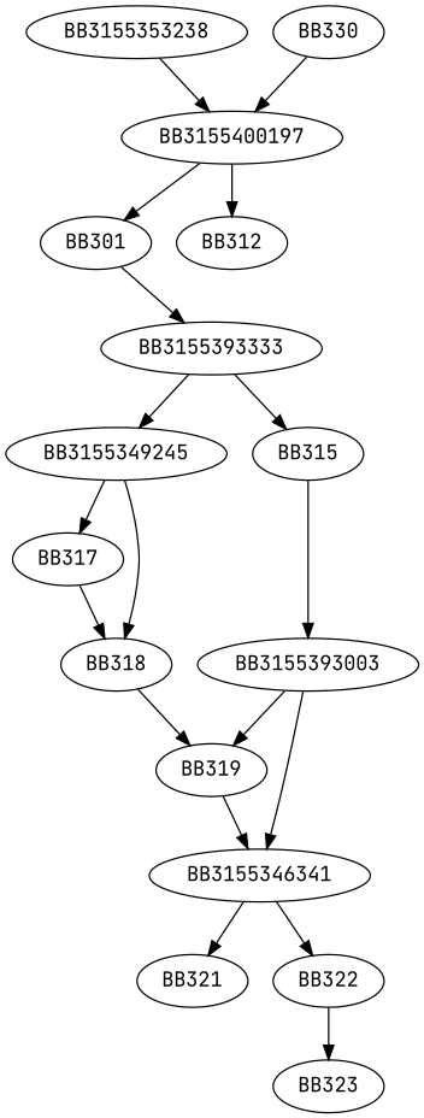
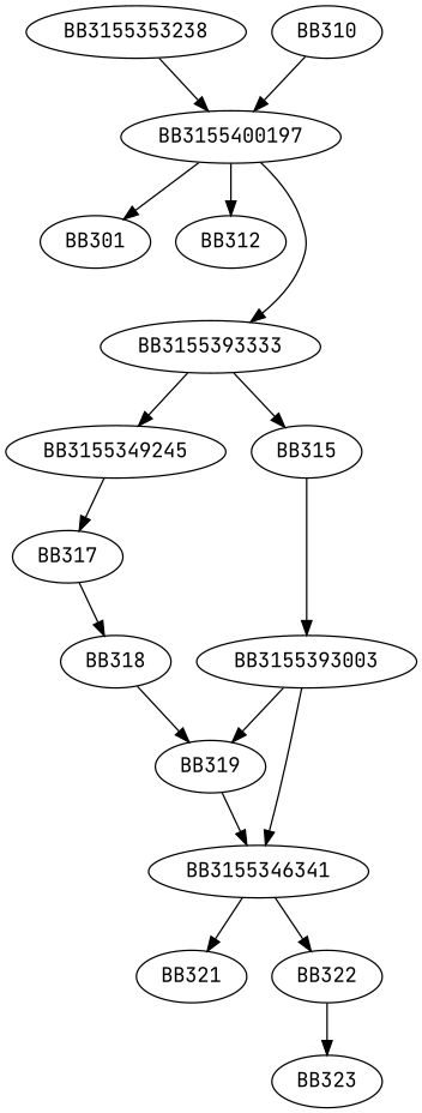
  digraph {
    fontname="JetBrains Mono"
    node [fontname="JetBrains Mono"]
    edge [fontname="JetBrains Mono"]
    BB3155353238
    BB3155400197
    n3 [label=BB301]
    BB312
-   BB310 [label=BB330]
+   BB310
    BB3155393333
    BB3155349245
    BB315
    BB317
    BB318
    BB3155393003
    BB319
    BB3155346341
    BB321
    BB322
    BB323
    BB3155353238 -> BB3155400197
    BB3155400197 -> n3
    BB3155400197 -> BB312
-   n3 -> BB3155393333
+   BB3155400197 -> BB3155393333
    BB310 -> BB3155400197
    BB3155393333 -> BB3155349245
    BB3155393333 -> BB315
    BB3155349245 -> BB317
-   BB3155349245 -> BB318
    BB315 -> BB3155393003
    BB317 -> BB318
    BB318 -> BB319
    BB3155393003 -> BB319
    BB3155393003 -> BB3155346341
    BB319 -> BB3155346341
    BB3155346341 -> BB321
    BB3155346341 -> BB322
    BB322 -> BB323
  }
